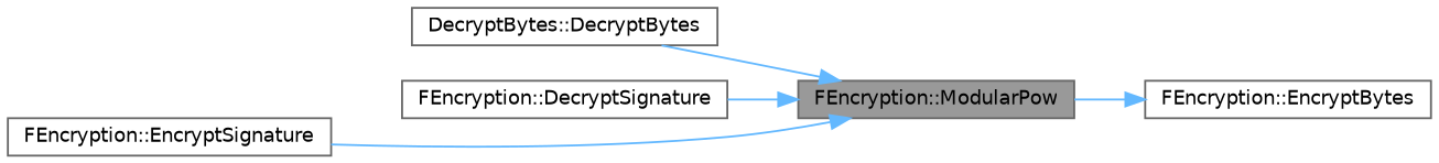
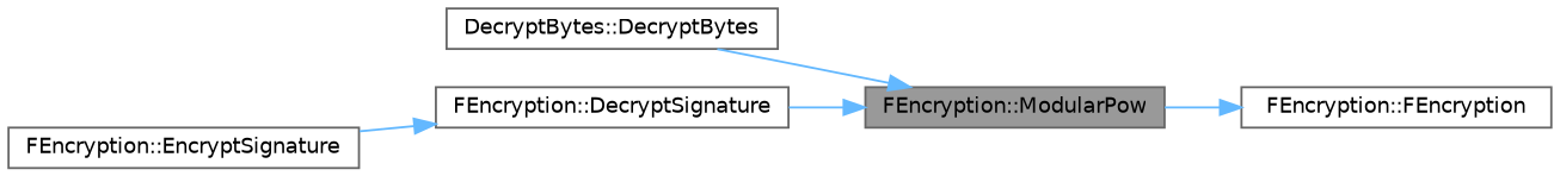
  digraph {
    rankdir=RL
    node [color=grey40 fillcolor=white fontname=Helvetica fontsize=10 shape=box style=filled]
    edge [color=steelblue1 dir=back fontname=Helvetica fontsize=10 labelfontname=Helvetica labelfontsize=10 style=solid]
    n1 [color=gray40 fillcolor=grey60 fontcolor=black height=0.2 label="FEncryption::ModularPow" width=0.4]
    n2 [height=0.2 label="DecryptBytes::DecryptBytes" width=0.4]
    n3 [height=0.2 label="FEncryption::DecryptSignature" width=0.4]
    n4 [height=0.2 label="FEncryption::EncryptSignature" width=0.4]
-   n5 [height=0.2 label="FEncryption::EncryptBytes" width=0.4]
+   n5 [height=0.2 label="FEncryption::FEncryption" width=0.4]
    n1 -> n2
    n1 -> n3
-   n1 -> n4
+   n3 -> n4
    n5 -> n1
  }
